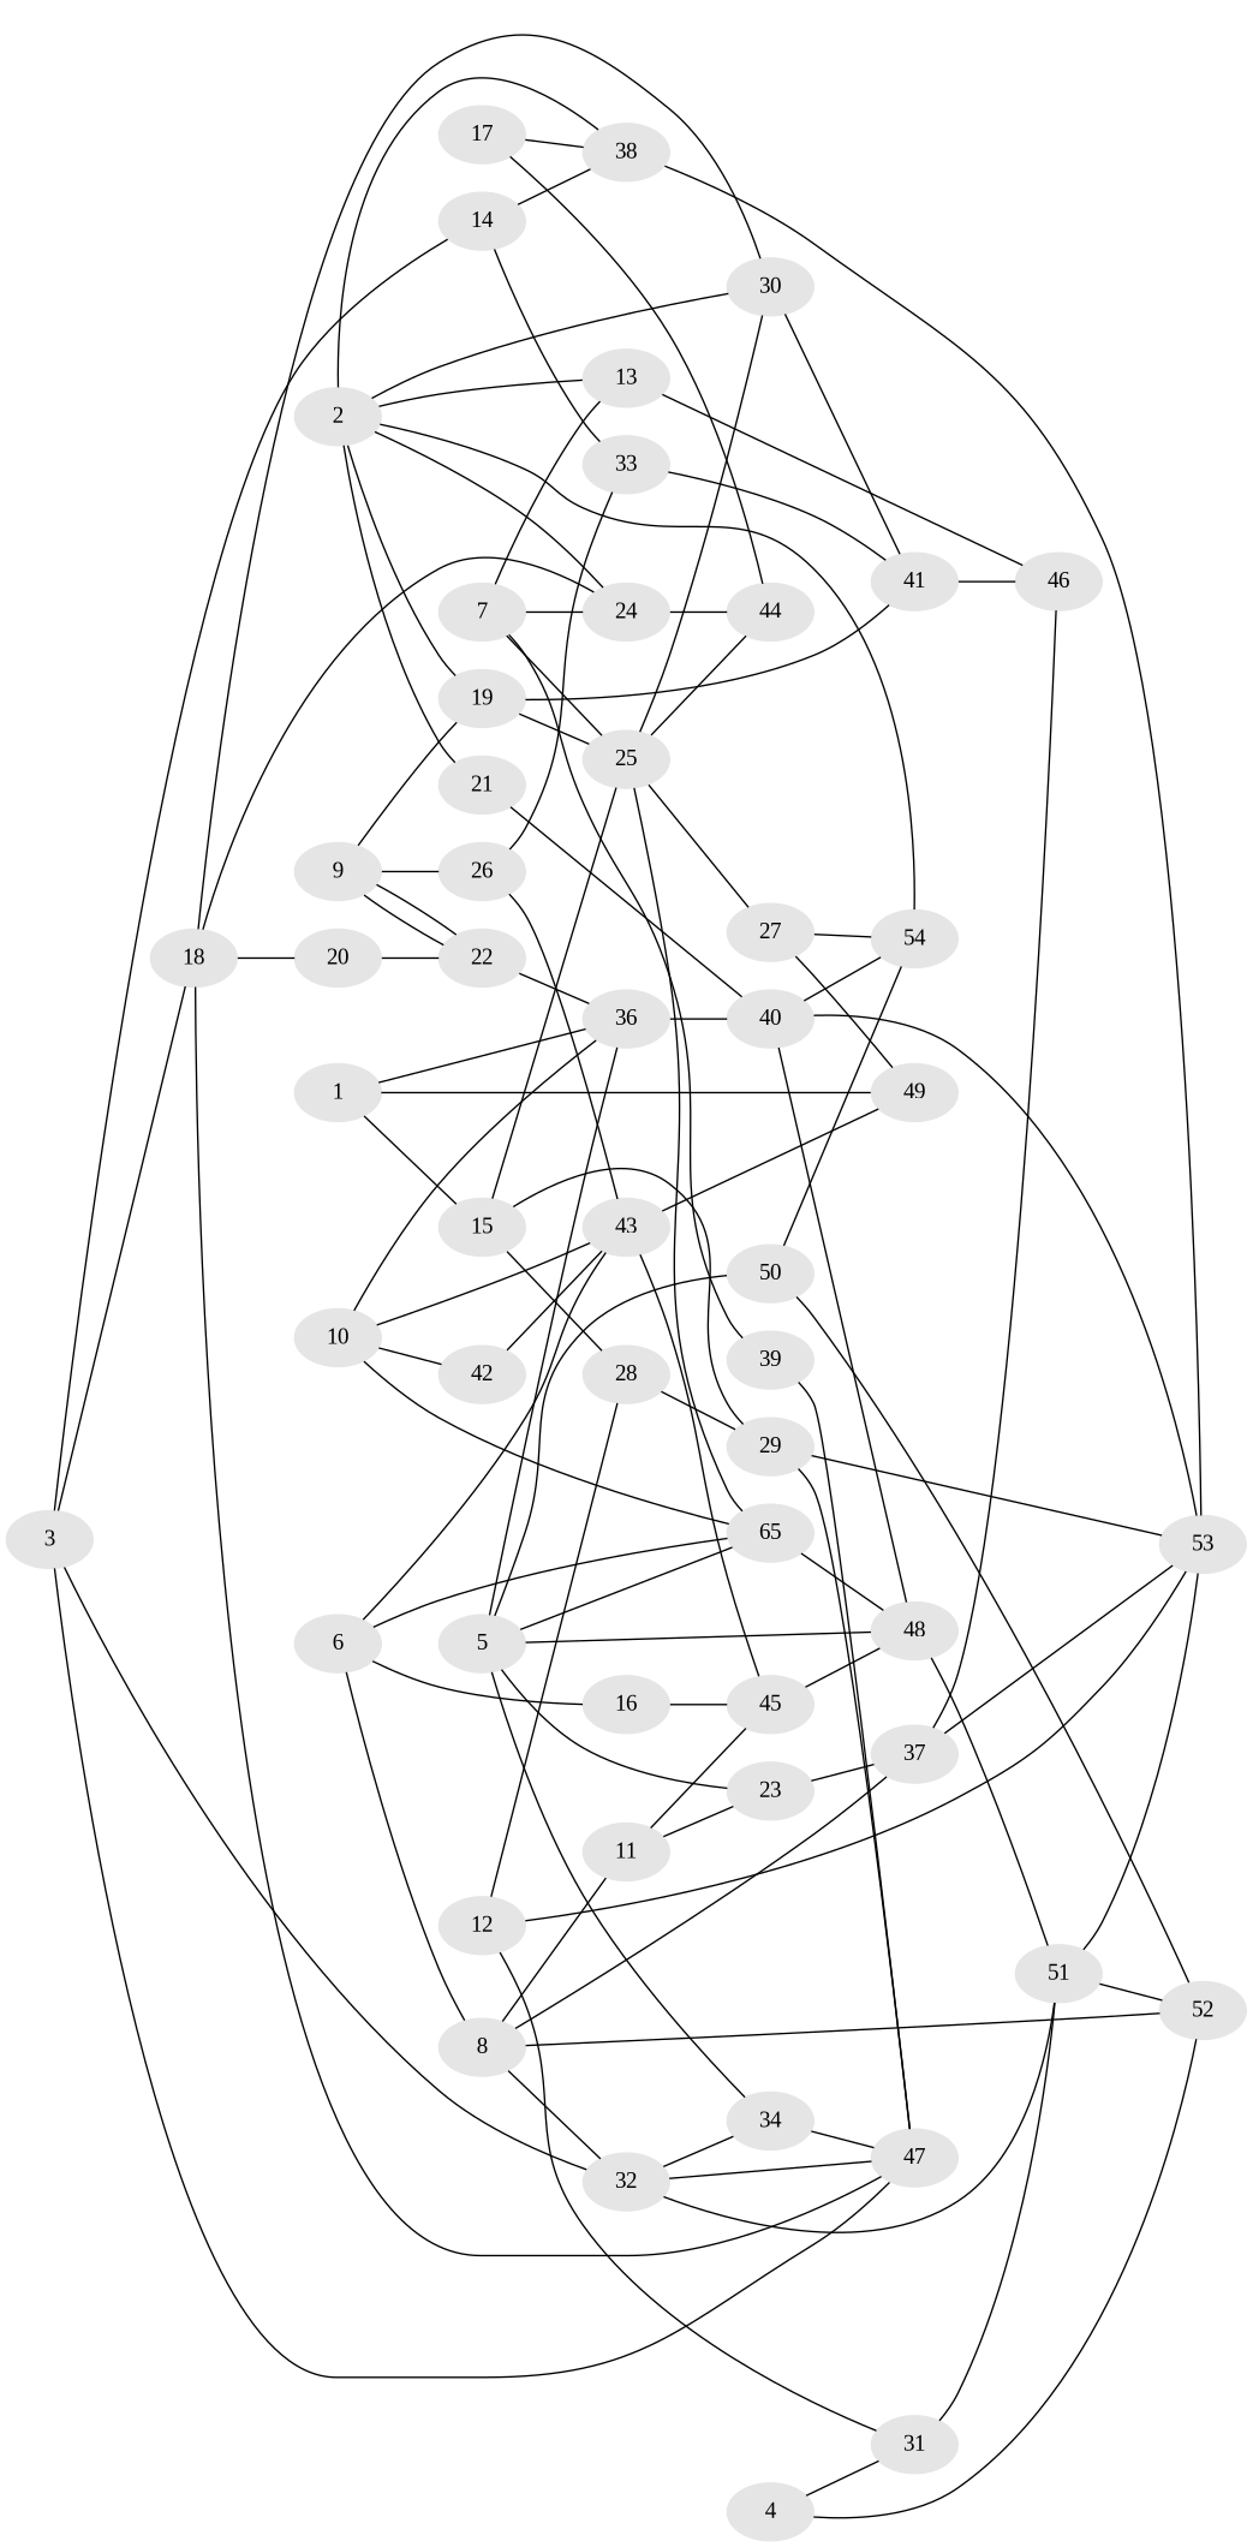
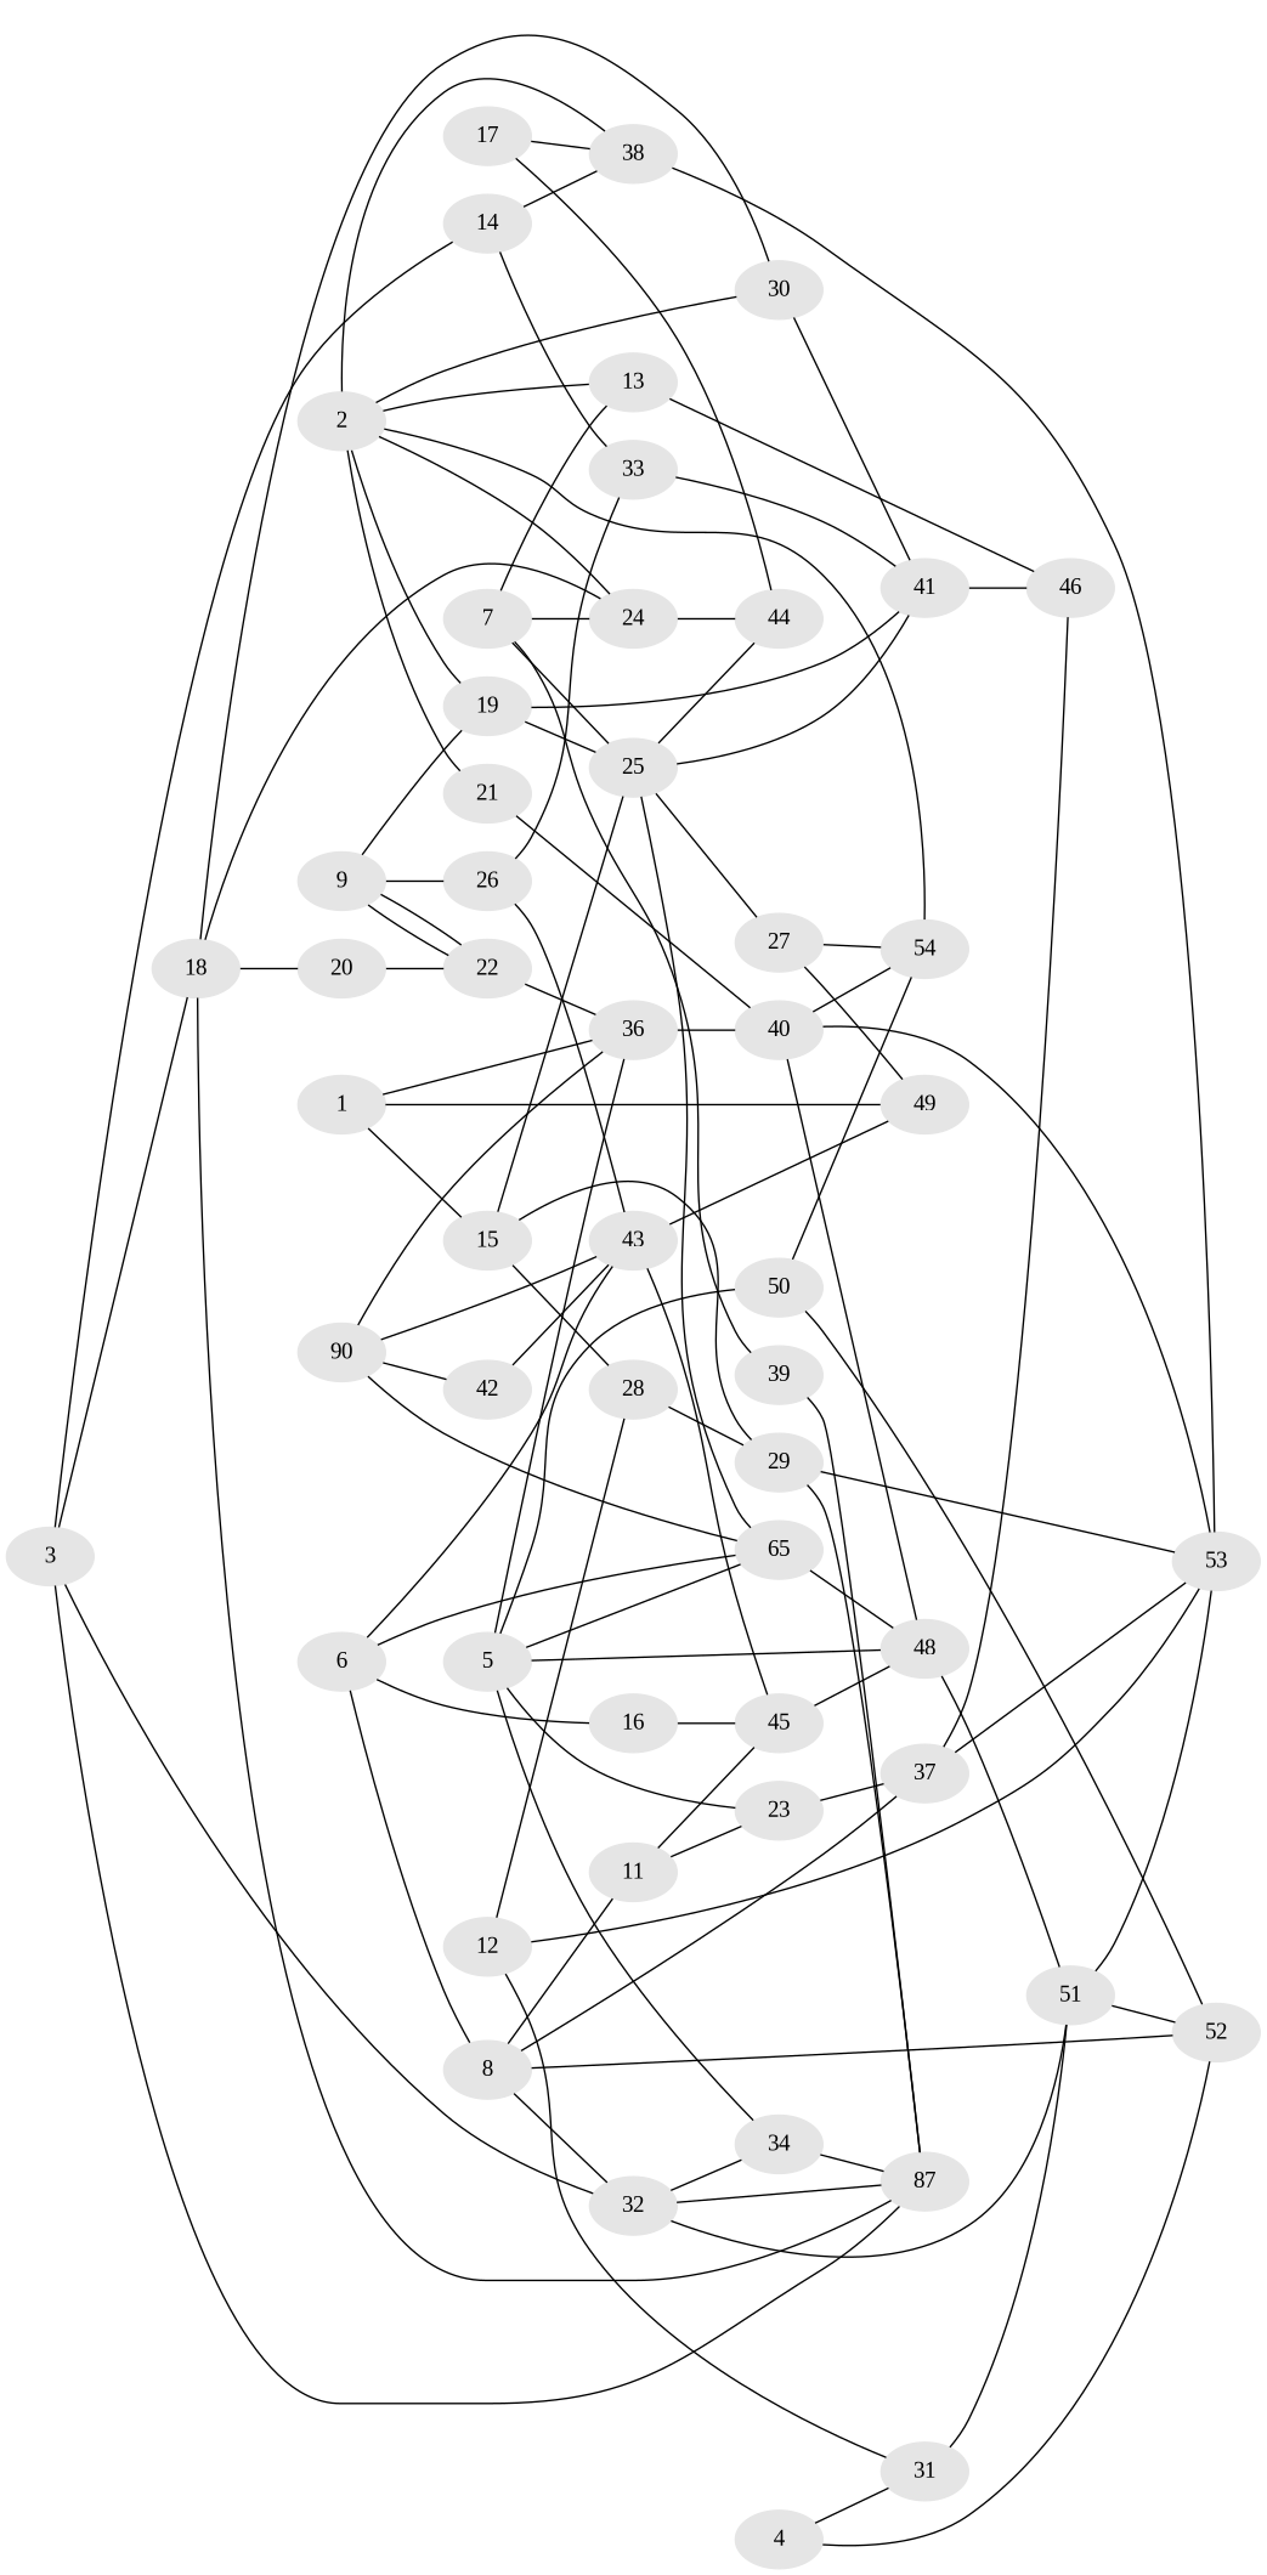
  graph {
    fontname="Liberation Serif"
    rankdir=LR
    node [color=gray90 fontname="Liberation Serif" style=filled]
    edge [fontname="Liberation Serif"]
    1
    15
    49
    36
    25
    28
    29
    42
    43
    2
    13
    19
    21
    24
    30
    38
    54
    46
    41
    40
    44
    53
    3
    14
    18
    32
-   47
+   47 [label=87]
    33
    20
    34
    51
    4
    31
    52
    5
    23
    n37 [label=65]
    48
    50
    37
    6
    8
    16
    11
    45
    7
    39
    27
    9
    22
    26
-   10
+   10 [label=90]
    12
    17
    1 -- 15
    1 -- 49
    1 -- 36
    15 -- 25
    15 -- 28
    15 -- 29
    36 -- 40
-   25 -- 30
+   25 -- 41
    25 -- 44
    25 -- n37
    25 -- 27
    28 -- 29
    29 -- 53
    29 -- 47
    42 -- 43
    43 -- 49
    43 -- 45
    2 -- 13
    2 -- 19
    2 -- 21
    2 -- 24
    2 -- 30
    2 -- 38
    2 -- 54
    13 -- 46
    19 -- 25
    19 -- 41
    21 -- 40
    24 -- 44
    30 -- 41
    38 -- 53
    41 -- 46
    40 -- 54
    40 -- 53
    40 -- 48
    3 -- 14
    3 -- 18
    3 -- 32
    3 -- 47
    14 -- 38
    14 -- 33
    18 -- 24
    18 -- 30
    18 -- 47
    18 -- 20
    32 -- 47
    32 -- 34
    32 -- 51
    33 -- 41
    20 -- 22
    34 -- 47
    51 -- 53
    51 -- 52
    4 -- 31
    4 -- 52
    31 -- 51
    5 -- 36
    5 -- 34
    5 -- 23
    5 -- n37
    5 -- 48
    5 -- 50
    23 -- 37
    n37 -- 48
    48 -- 51
    50 -- 54
    50 -- 52
    37 -- 46
    37 -- 53
    6 -- 43
    6 -- n37
    6 -- 8
    6 -- 16
    8 -- 32
    8 -- 52
    8 -- 37
    8 -- 11
    16 -- 45
    11 -- 23
    11 -- 45
    45 -- 48
    7 -- 25
    7 -- 13
    7 -- 24
    7 -- 39
    39 -- 47
    27 -- 49
    27 -- 54
    9 -- 19
    9 -- 22
    9 -- 22
    9 -- 26
    22 -- 36
    26 -- 43
    26 -- 33
    10 -- 36
    10 -- 42
    10 -- 43
    10 -- n37
    12 -- 28
    12 -- 53
    12 -- 31
    17 -- 38
    17 -- 44
  }
